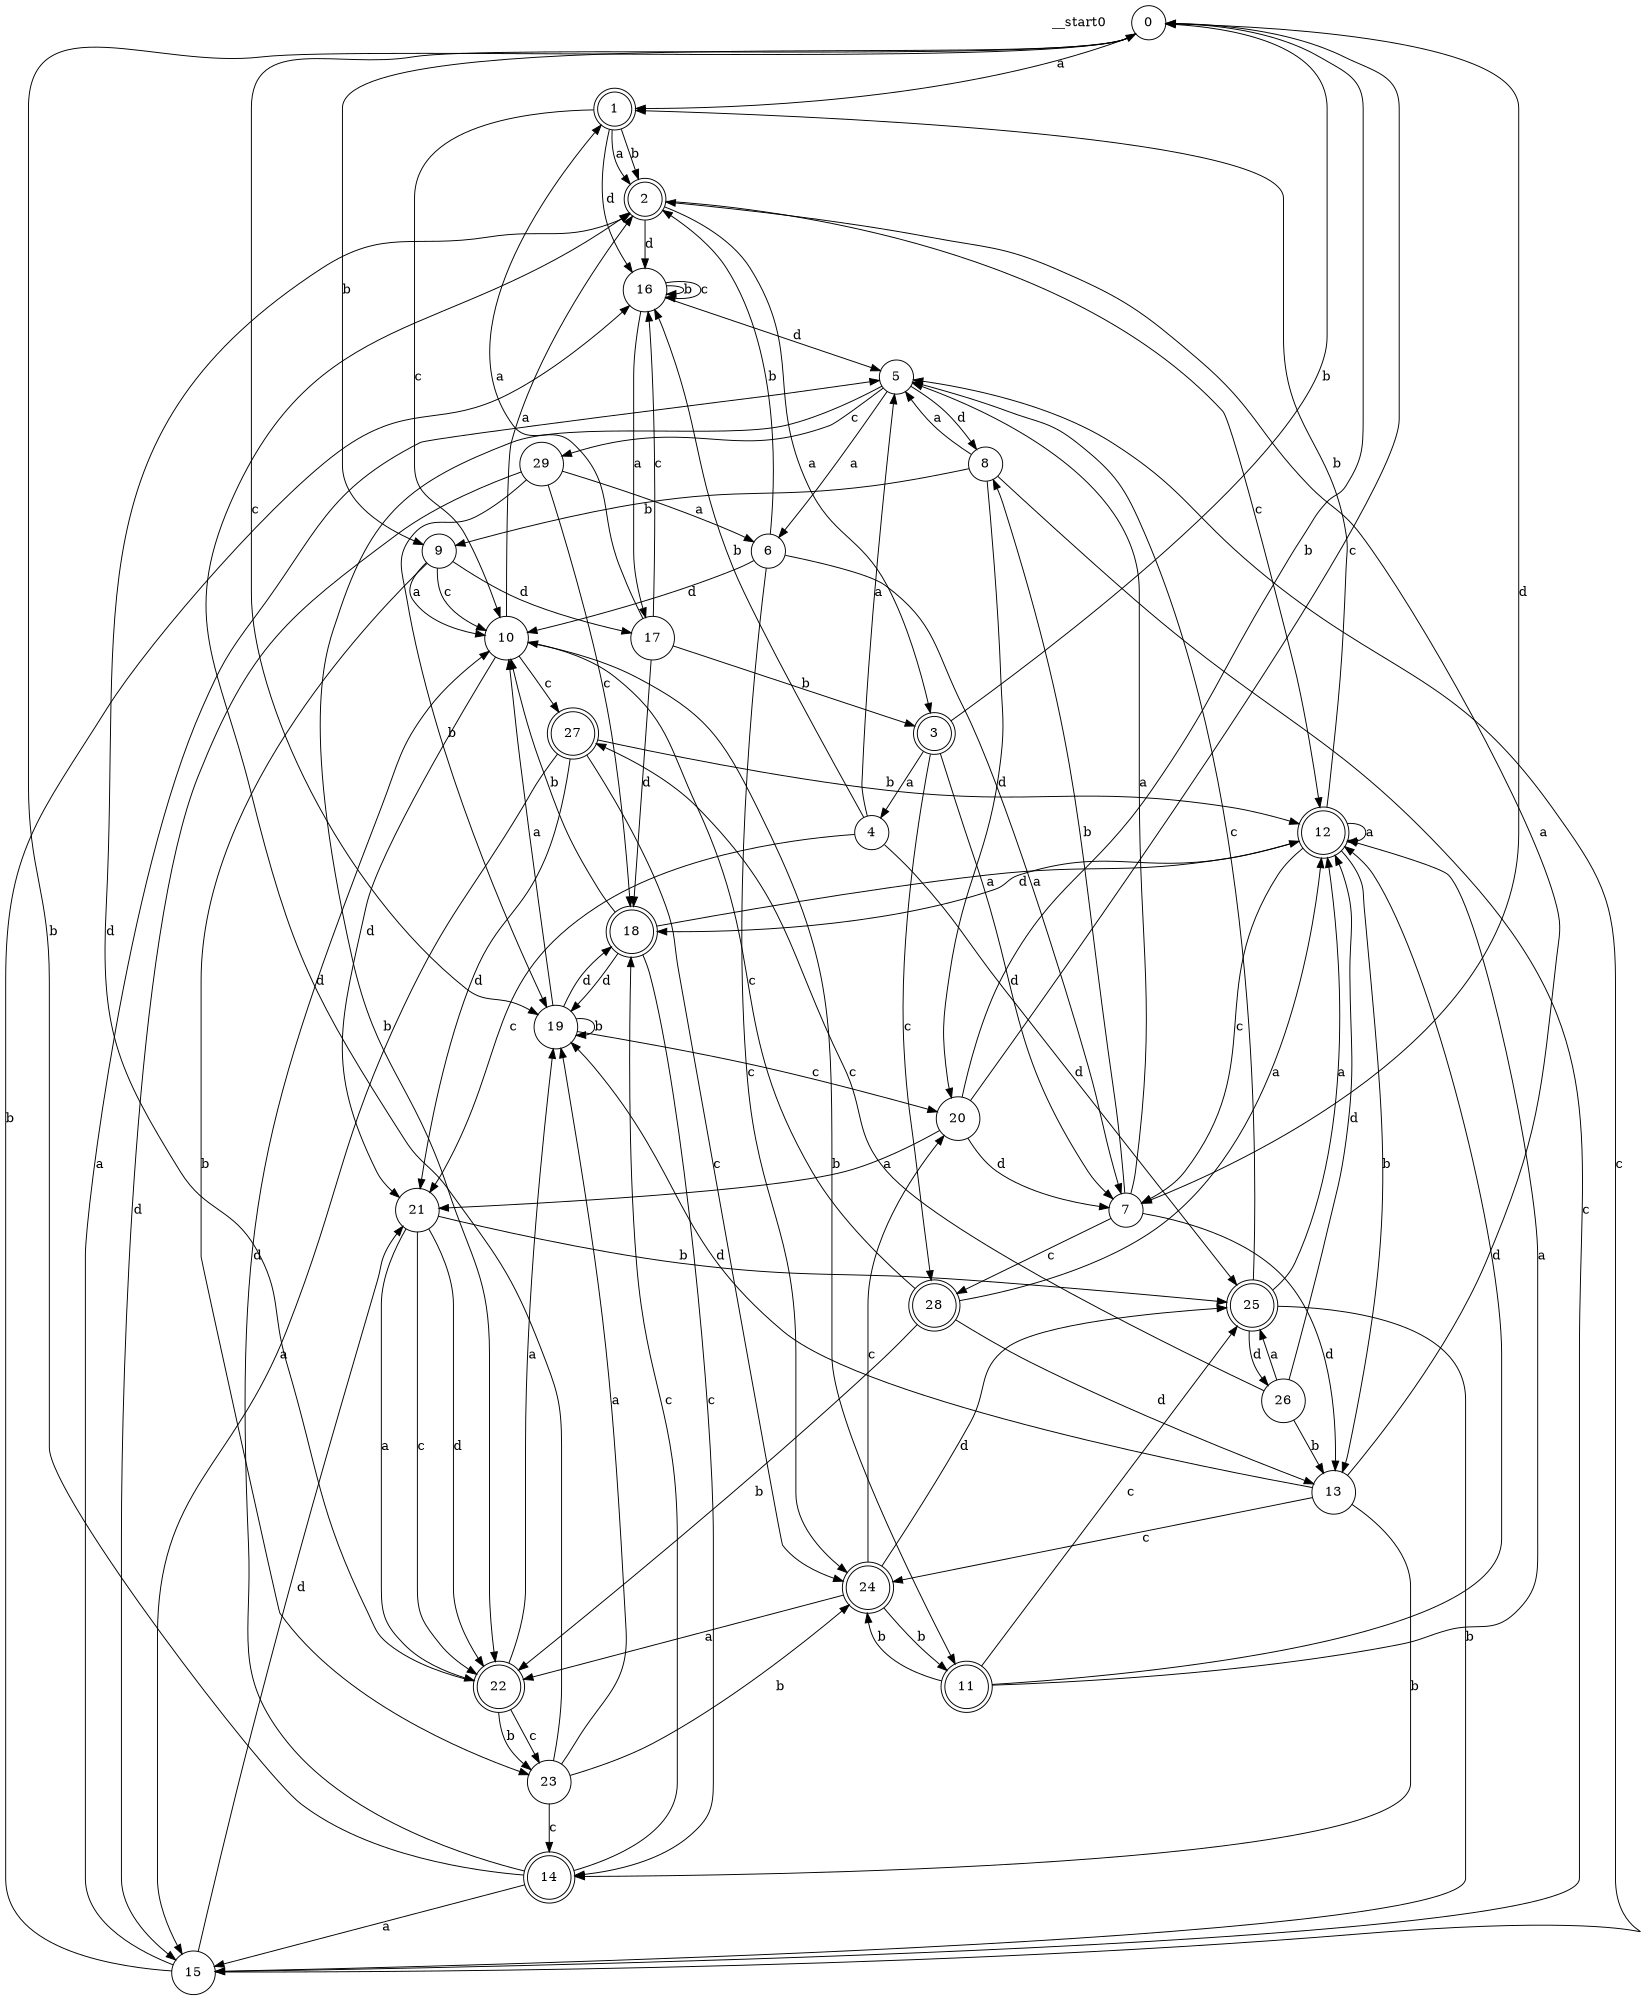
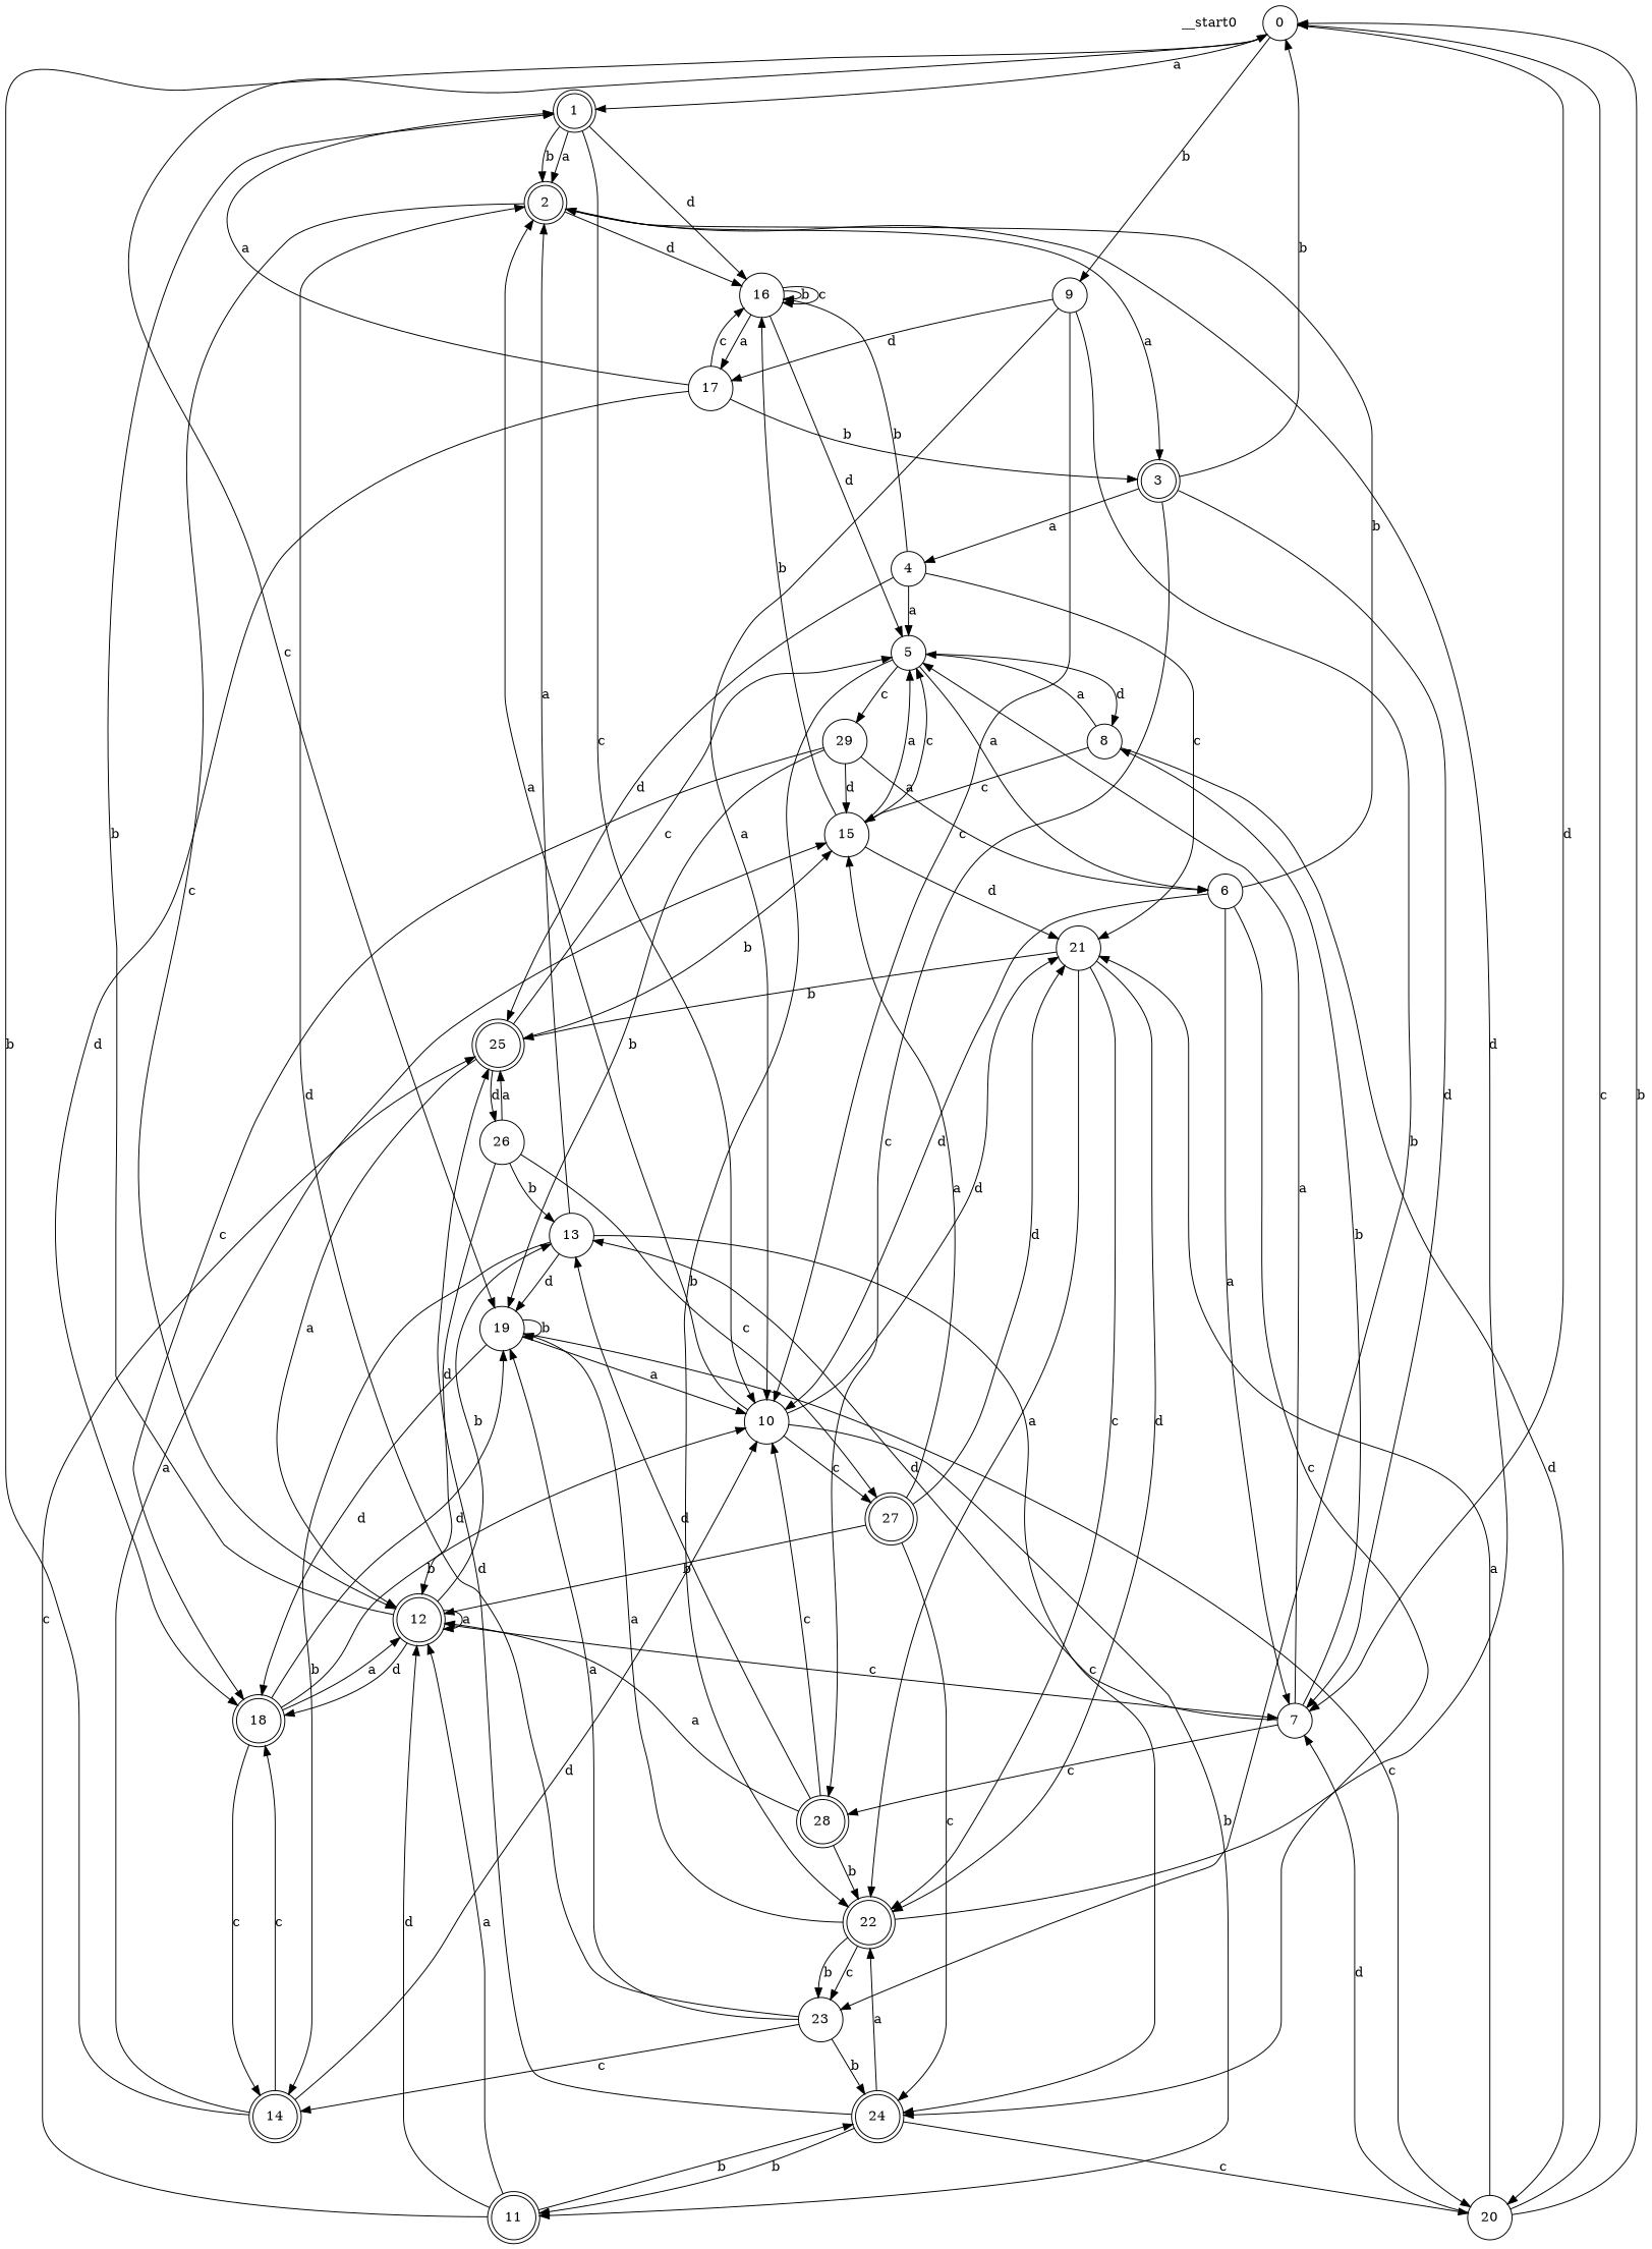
  digraph {
    rankdir=TB
    node [shape=circle color=black fillcolor=white style=filled]
    __start0 [shape=none color="" fillcolor="" style=""]
    n2 [label=0]
    n3 [label=1 shape=doublecircle style="rounded,filled"]
    n4 [label=7]
    n5 [label=9]
    n6 [label=19]
    n7 [label=2 shape=doublecircle style="rounded,filled"]
    n8 [label=10]
    n9 [label=16]
    n10 [label=28 shape=doublecircle style="rounded,filled"]
    n11 [label=5]
    n12 [label=8]
    n13 [label=13 style="rounded,filled"]
    n14 [label=17]
    n15 [label=23]
    n16 [label=20]
    n17 [label=18 shape=doublecircle style="rounded,filled"]
    n18 [label=3 shape=doublecircle style="rounded,filled"]
    n19 [label=12 shape=doublecircle style="rounded,filled"]
    n20 [label=21]
    n21 [label=11 shape=doublecircle style="rounded,filled"]
    n22 [label=27 shape=doublecircle style="rounded,filled"]
    n23 [label=4]
    n24 [label=25 shape=doublecircle style="rounded,filled"]
    n25 [label=22 shape=doublecircle style="rounded,filled"]
    n26 [label=6]
    n27 [label=29]
    n28 [label=15]
    n29 [label=26]
    n30 [label=24 shape=doublecircle style="rounded,filled"]
    n31 [label=14 shape=doublecircle style="rounded,filled"]
    n2 -> n3 [label=a]
    n2 -> n4 [label=d]
    n2 -> n5 [label=b]
    n2 -> n6 [label=c]
    n3 -> n7 [label=a]
    n3 -> n7 [label=b]
    n3 -> n8 [label=c]
    n3 -> n9 [label=d]
    n4 -> n10 [label=c]
    n4 -> n11 [label=a]
    n4 -> n12 [label=b]
    n4 -> n13 [label=d]
    n5 -> n8 [label=a]
    n5 -> n8 [label=c]
    n5 -> n14 [label=d]
    n5 -> n15 [label=b]
    n6 -> n6 [label=b]
    n6 -> n8 [label=a]
    n6 -> n16 [label=c]
    n6 -> n17 [label=d]
    n7 -> n9 [label=d]
    n7 -> n18 [label=a]
    n7 -> n19 [label=c]
    n8 -> n7 [label=a]
    n8 -> n20 [label=d]
    n8 -> n21 [label=b]
    n8 -> n22 [label=c]
    n9 -> n9 [label=b]
    n9 -> n9 [label=c]
    n9 -> n11 [label=d]
    n9 -> n14 [label=a]
    n10 -> n8 [label=c]
    n10 -> n13 [label=d]
    n10 -> n19 [label=a]
    n10 -> n25 [label=b]
    n11 -> n12 [label=d]
    n11 -> n25 [label=b]
    n11 -> n26 [label=a]
    n11 -> n27 [label=c]
-   n12 -> n5 [label=b]
    n12 -> n11 [label=a]
    n12 -> n16 [label=d]
    n12 -> n28 [label=c]
    n13 -> n6 [label=d]
    n13 -> n7 [label=a]
    n13 -> n30 [label=c]
    n13 -> n31 [label=b]
    n14 -> n3 [label=a]
    n14 -> n9 [label=c]
    n14 -> n17 [label=d]
    n14 -> n18 [label=b]
    n15 -> n6 [label=a]
    n15 -> n7 [label=d]
    n15 -> n30 [label=b]
    n15 -> n31 [label=c]
    n16 -> n2 [label=b]
    n16 -> n2 [label=c]
    n16 -> n4 [label=d]
    n16 -> n20 [label=a]
    n17 -> n6 [label=d]
    n17 -> n8 [label=b]
    n17 -> n19 [label=a]
    n17 -> n31 [label=c]
    n18 -> n2 [label=b]
    n18 -> n4 [label=d]
    n18 -> n10 [label=c]
    n18 -> n23 [label=a]
    n19 -> n3 [label=b]
    n19 -> n4 [label=c]
    n19 -> n13 [label=b]
    n19 -> n17 [label=d]
    n19 -> n19 [label=a]
    n20 -> n24 [label=b]
    n20 -> n25 [label=a]
    n20 -> n25 [label=c]
    n20 -> n25 [label=d]
    n21 -> n19 [label=a]
    n21 -> n19 [label=d]
    n21 -> n24 [label=c]
    n21 -> n30 [label=b]
    n22 -> n19 [label=b]
    n22 -> n20 [label=d]
    n22 -> n28 [label=a]
    n22 -> n30 [label=c]
    n23 -> n9 [label=b]
    n23 -> n11 [label=a]
    n23 -> n20 [label=c]
    n23 -> n24 [label=d]
    n24 -> n11 [label=c]
    n24 -> n19 [label=a]
    n24 -> n28 [label=b]
    n24 -> n29 [label=d]
    n25 -> n6 [label=a]
    n25 -> n7 [label=d]
    n25 -> n15 [label=b]
    n25 -> n15 [label=c]
    n26 -> n4 [label=a]
    n26 -> n7 [label=b]
    n26 -> n8 [label=d]
    n26 -> n30 [label=c]
    n27 -> n6 [label=b]
    n27 -> n17 [label=c]
    n27 -> n26 [label=a]
    n27 -> n28 [label=d]
    n28 -> n9 [label=b]
    n28 -> n11 [label=a]
    n28 -> n11 [label=c]
    n28 -> n20 [label=d]
    n29 -> n13 [label=b]
    n29 -> n19 [label=d]
    n29 -> n22 [label=c]
    n29 -> n24 [label=a]
    n30 -> n16 [label=c]
    n30 -> n21 [label=b]
    n30 -> n24 [label=d]
    n30 -> n25 [label=a]
    n31 -> n2 [label=b]
    n31 -> n8 [label=d]
    n31 -> n17 [label=c]
    n31 -> n28 [label=a]
  }
